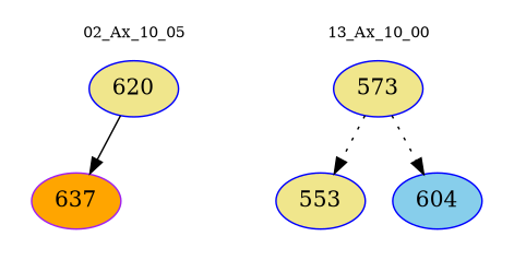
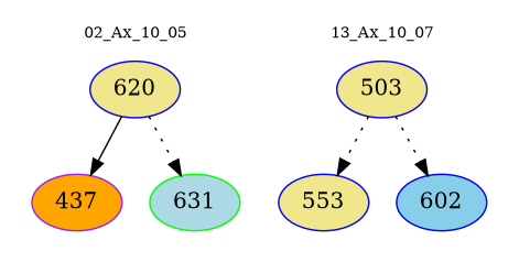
  digraph {
    node [color=blue fillcolor=khaki style=filled]
    edge [color=black style=dotted]
    n1 [label=620]
-   n2 [color=purple fillcolor=orange label=637]
-   n4 [label=573]
+   n2 [color=purple fillcolor=orange label=437]
+   n3 [color=green fillcolor=lightblue label=631]
+   n4 [label=503]
    n5 [label=553]
-   n6 [fillcolor=skyblue label=604]
+   n6 [fillcolor=skyblue label=602]
    subgraph cluster_1 {
      color=white
      fontsize=10
      label="02_Ax_10_05"
      n1
      n2
+     n3
    }
    subgraph cluster_2 {
      color=white
      fontsize=10
-     label="13_Ax_10_00"
+     label="13_Ax_10_07"
      n4
      n5
      n6
    }
    n1 -> n2 [style=solid]
+   n1 -> n3
    n4 -> n5
    n4 -> n6
  }
